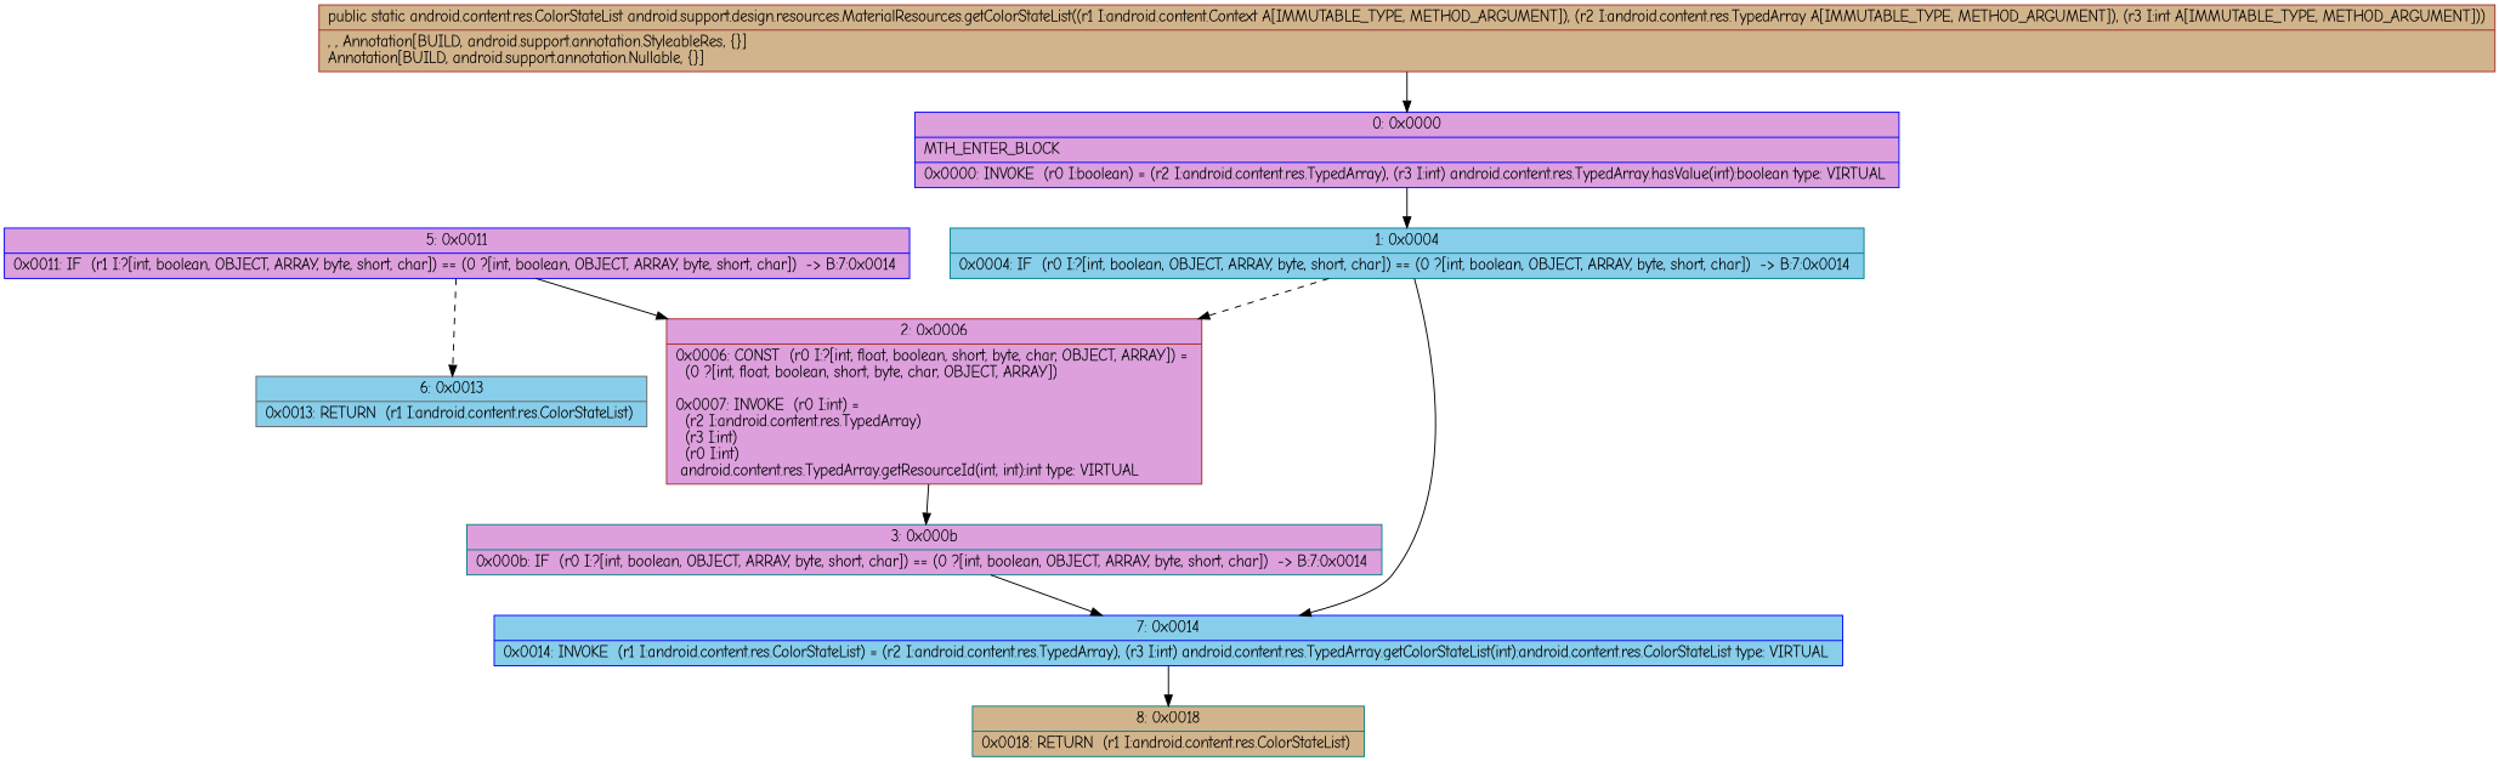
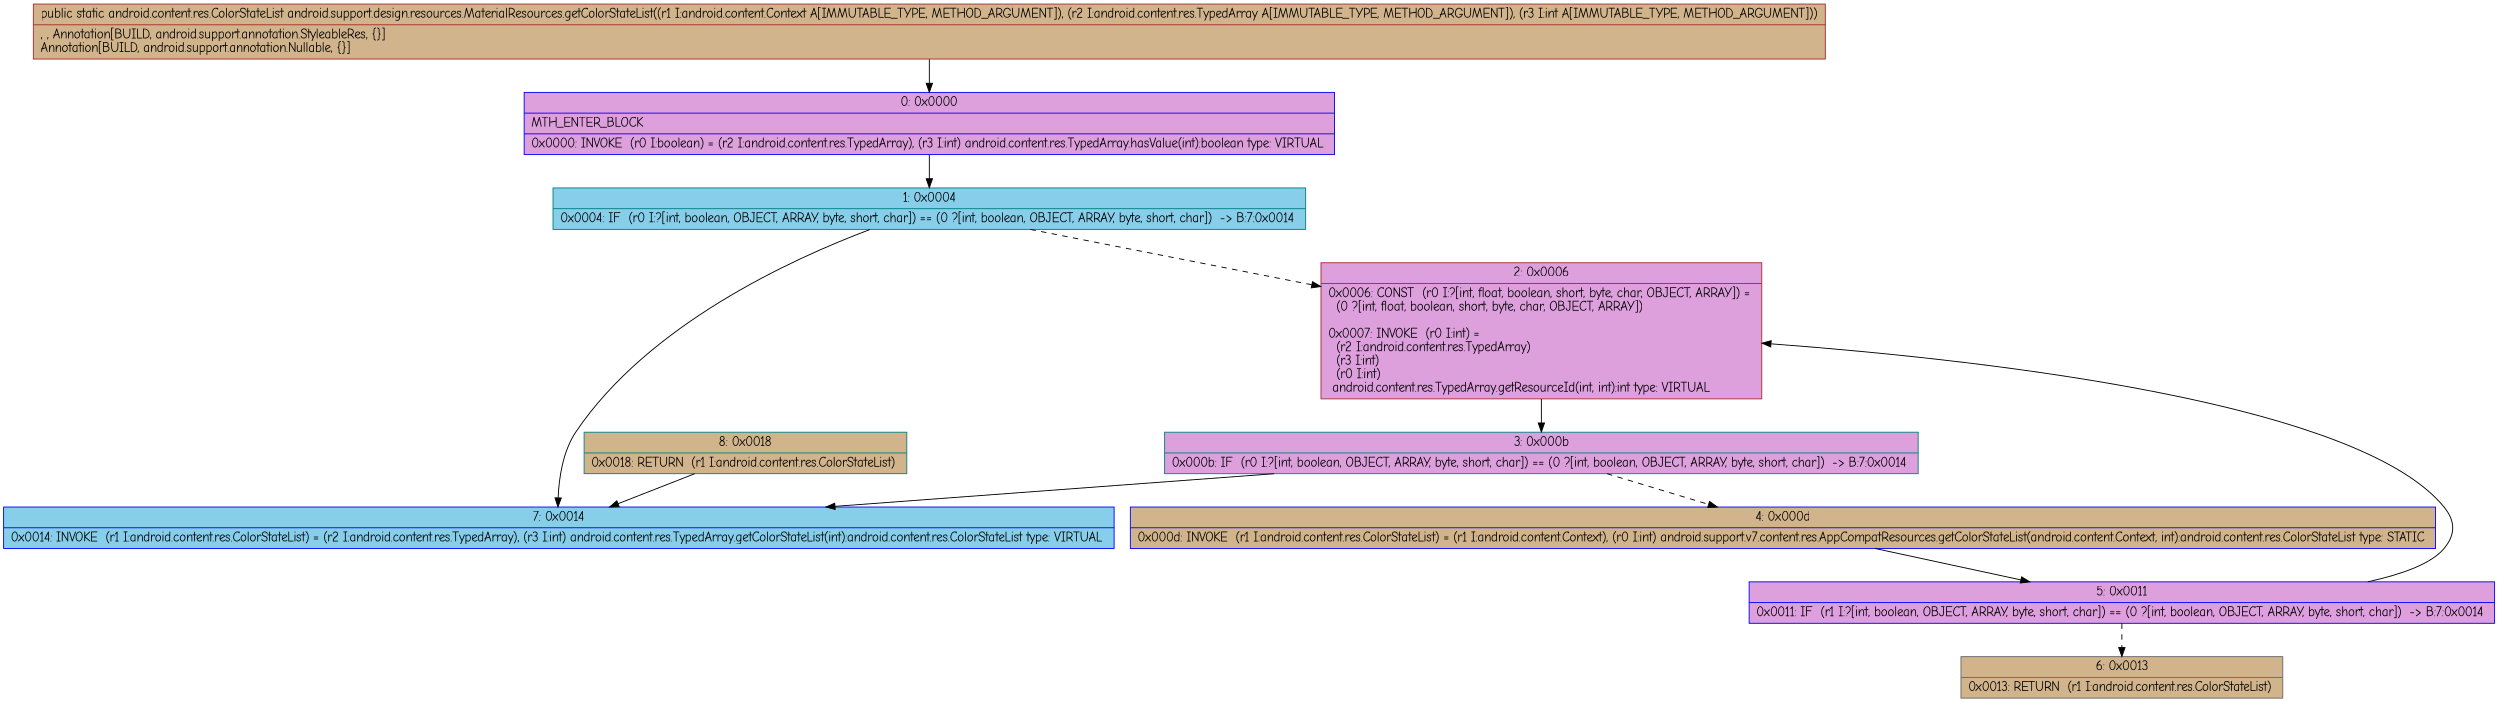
  digraph {
    fontname="Comic Neue"
    node [color=blue fillcolor=plum fontname="Comic Neue" shape=record style=filled]
    edge [fontname="Comic Neue"]
    n1 [label="{0\:\ 0x0000|MTH_ENTER_BLOCK\l|0x0000: INVOKE  (r0 I:boolean) = (r2 I:android.content.res.TypedArray), (r3 I:int) android.content.res.TypedArray.hasValue(int):boolean type: VIRTUAL \l}"]
    n2 [color=teal fillcolor=skyblue label="{1\:\ 0x0004|0x0004: IF  (r0 I:?[int, boolean, OBJECT, ARRAY, byte, short, char]) == (0 ?[int, boolean, OBJECT, ARRAY, byte, short, char])  \-\> B:7:0x0014 \l}"]
    n3 [color=brown label="{2\:\ 0x0006|0x0006: CONST  (r0 I:?[int, float, boolean, short, byte, char, OBJECT, ARRAY]) = \l  (0 ?[int, float, boolean, short, byte, char, OBJECT, ARRAY])\l \l0x0007: INVOKE  (r0 I:int) = \l  (r2 I:android.content.res.TypedArray)\l  (r3 I:int)\l  (r0 I:int)\l android.content.res.TypedArray.getResourceId(int, int):int type: VIRTUAL \l}"]
    n4 [fillcolor=skyblue label="{7\:\ 0x0014|0x0014: INVOKE  (r1 I:android.content.res.ColorStateList) = (r2 I:android.content.res.TypedArray), (r3 I:int) android.content.res.TypedArray.getColorStateList(int):android.content.res.ColorStateList type: VIRTUAL \l}"]
    n5 [color=teal label="{3\:\ 0x000b|0x000b: IF  (r0 I:?[int, boolean, OBJECT, ARRAY, byte, short, char]) == (0 ?[int, boolean, OBJECT, ARRAY, byte, short, char])  \-\> B:7:0x0014 \l}"]
    n6 [color=teal fillcolor=tan label="{8\:\ 0x0018|0x0018: RETURN  (r1 I:android.content.res.ColorStateList) \l}"]
+   n7 [fillcolor=tan label="{4\:\ 0x000d|0x000d: INVOKE  (r1 I:android.content.res.ColorStateList) = (r1 I:android.content.Context), (r0 I:int) android.support.v7.content.res.AppCompatResources.getColorStateList(android.content.Context, int):android.content.res.ColorStateList type: STATIC \l}"]
    n8 [label="{5\:\ 0x0011|0x0011: IF  (r1 I:?[int, boolean, OBJECT, ARRAY, byte, short, char]) == (0 ?[int, boolean, OBJECT, ARRAY, byte, short, char])  \-\> B:7:0x0014 \l}"]
-   n9 [color=gray40 fillcolor=skyblue label="{6\:\ 0x0013|0x0013: RETURN  (r1 I:android.content.res.ColorStateList) \l}"]
+   n9 [color=gray40 fillcolor=tan label="{6\:\ 0x0013|0x0013: RETURN  (r1 I:android.content.res.ColorStateList) \l}"]
    n10 [color=brown fillcolor=tan label="{public static android.content.res.ColorStateList android.support.design.resources.MaterialResources.getColorStateList((r1 I:android.content.Context A[IMMUTABLE_TYPE, METHOD_ARGUMENT]), (r2 I:android.content.res.TypedArray A[IMMUTABLE_TYPE, METHOD_ARGUMENT]), (r3 I:int A[IMMUTABLE_TYPE, METHOD_ARGUMENT]))  | , , Annotation[BUILD, android.support.annotation.StyleableRes, \{\}]\lAnnotation[BUILD, android.support.annotation.Nullable, \{\}]\l}"]
    n1 -> n2
    n2 -> n3 [style=dashed]
    n2 -> n4
    n3 -> n5
-   n4 -> n6
+   n6 -> n4
    n5 -> n4
+   n5 -> n7 [style=dashed]
+   n7 -> n8
    n8 -> n3
    n8 -> n9 [style=dashed]
    n10 -> n1
  }
